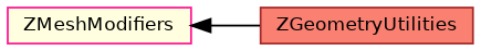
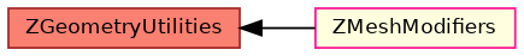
  digraph {
    rankdir=LR
    node [fontname=Helvetica fontsize=10 shape=box style=filled]
    n1 [color=brown fillcolor=salmon height=0.2 label=ZGeometryUtilities width=0.4]
    n2 [color=deeppink fillcolor=lightyellow fontcolor=black height=0.2 label=ZMeshModifiers width=0.4]
-   n2 -> n1 [dir=back fontname=Helvetica fontsize=10 labelfontname=Helvetica labelfontsize=10 shape=plaintext style=solid]
+   n1 -> n2 [dir=back fontname=Helvetica fontsize=10 labelfontname=Helvetica labelfontsize=10 shape=plaintext style=solid]
  }
